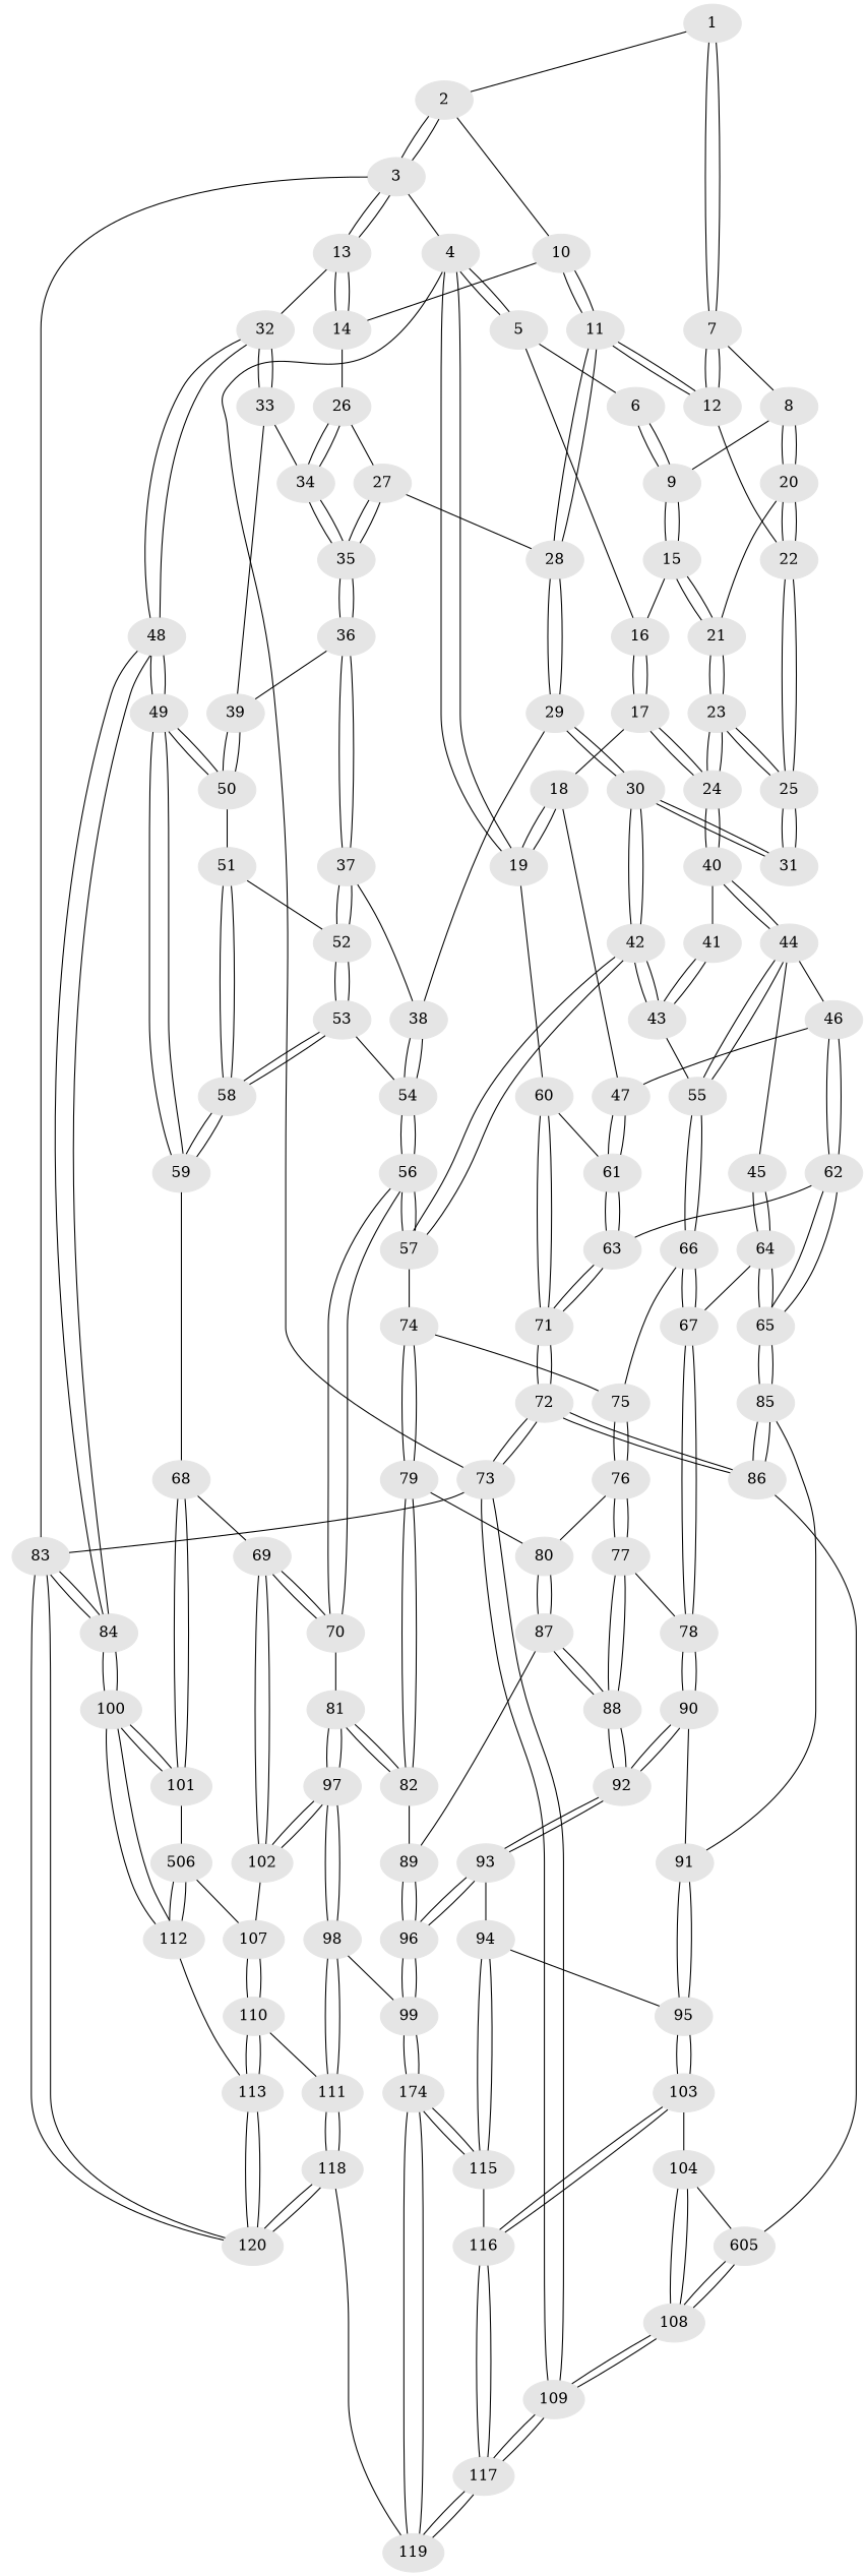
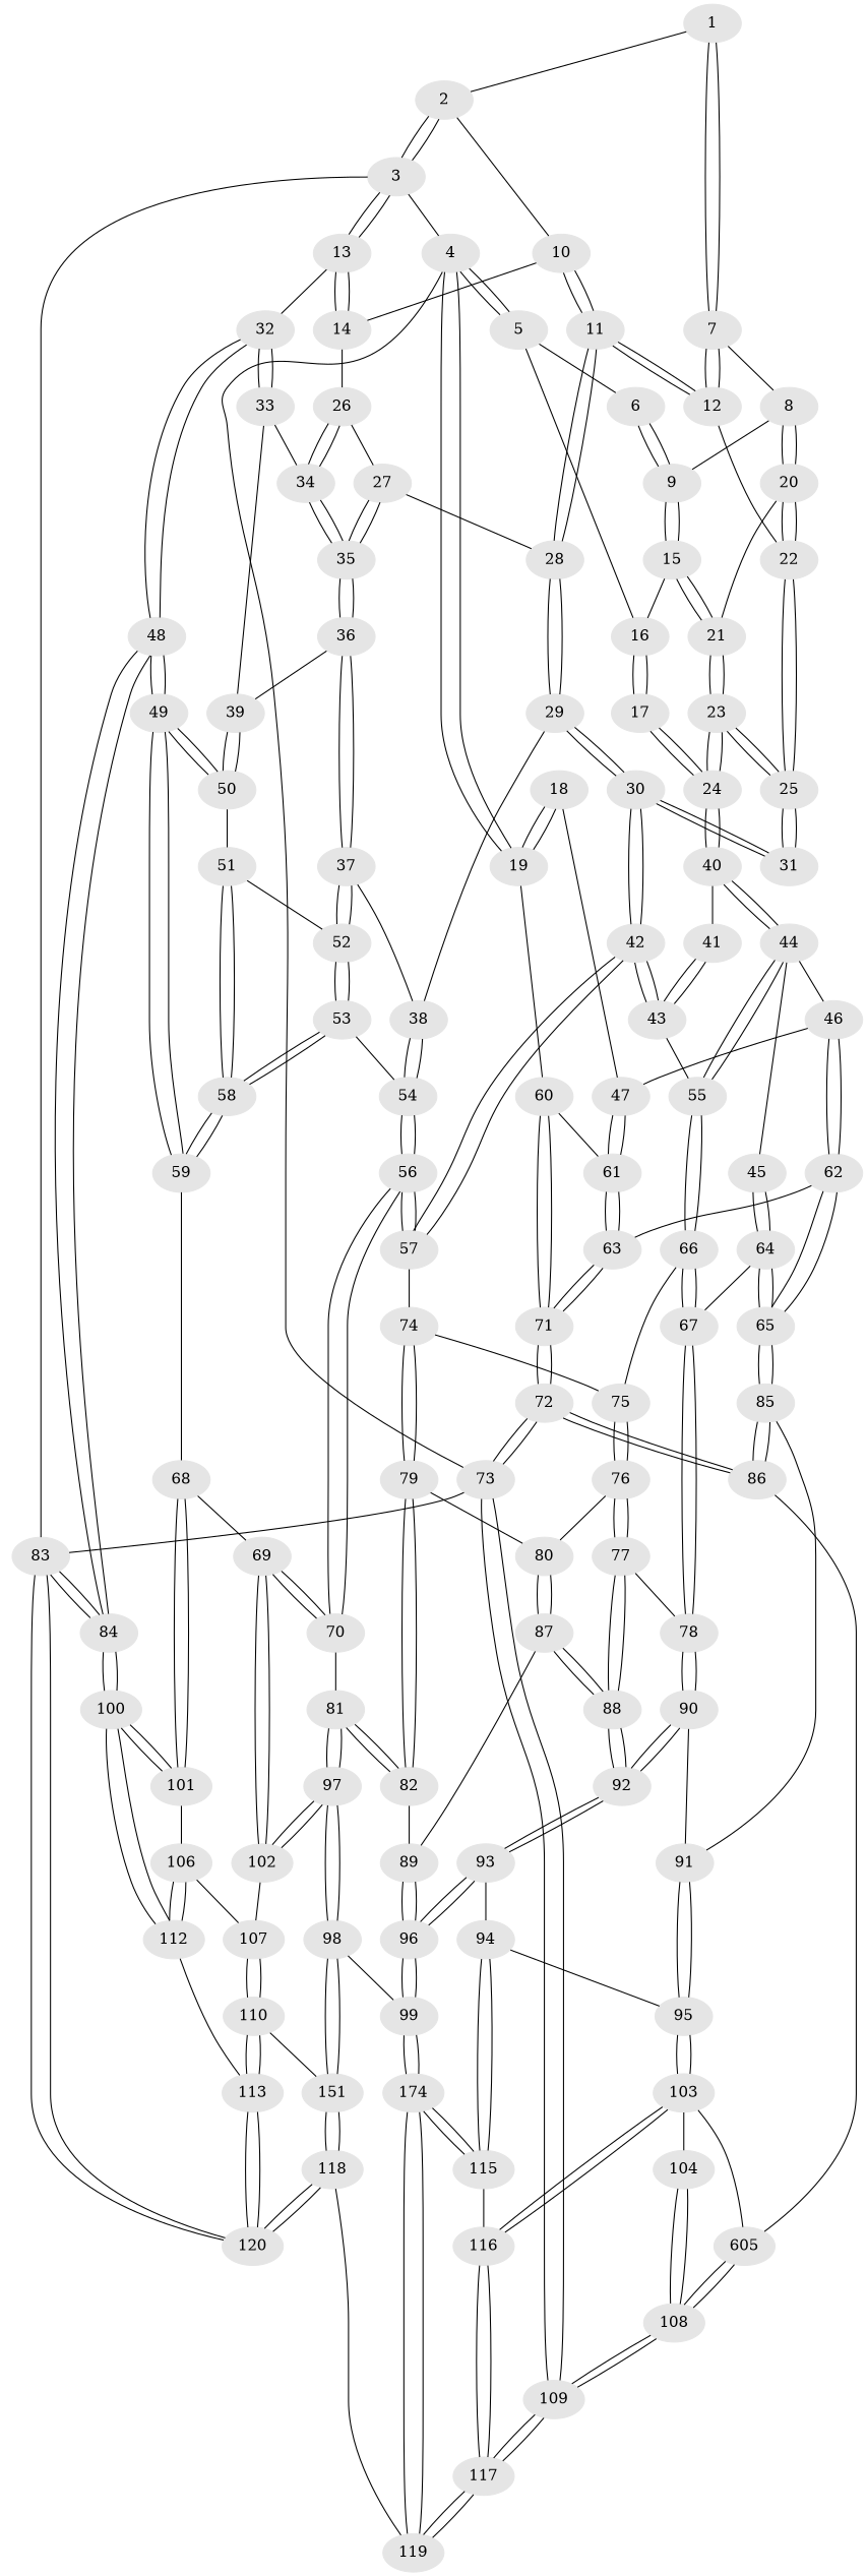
  graph {
    node [color=gray90 style=filled]
    1
    2
    7
    3
    10
    8
    12
    4
    13
    83
    11
    14
    5
    19
    73
    32
    84
    120
    6
    16
    60
    109
    9
    17
    15
    20
    22
    21
    28
    26
    29
    25
    33
    48
    27
    34
    23
    18
    24
    47
    40
    61
    71
    31
    41
    44
    35
    36
    30
    38
    42
    54
    43
    57
    39
    49
    50
    37
    52
    53
    56
    51
    55
    45
    46
    74
    66
    64
    62
    65
    67
    63
    59
    100
    68
    58
    70
    75
    81
    79
    69
    101
    72
    85
    78
    86
    91
    76
    90
    102
-   106 [label=506]
+   106
    107
    82
    97
    n95 [label=605]
    117
    80
    77
    88
    87
    92
    89
    98
    96
    112
    95
    108
    93
    99
    103
    94
    115
    116
    104
    n115 [label=174]
-   111
+   111 [label=151]
    118
    119
    113
    110
    1 -- 2
    1 -- 7
    1 -- 7
    2 -- 3
    2 -- 3
    2 -- 10
    7 -- 8
    7 -- 12
    7 -- 12
    3 -- 4
    3 -- 13
    3 -- 13
    3 -- 83
    10 -- 11
    10 -- 11
    10 -- 14
    8 -- 9
    8 -- 20
    8 -- 20
    12 -- 22
    4 -- 5
    4 -- 5
    4 -- 19
    4 -- 19
    4 -- 73
    13 -- 14
    13 -- 14
    13 -- 32
    83 -- 84
    83 -- 84
    83 -- 120
    83 -- 120
    11 -- 12
    11 -- 12
    11 -- 28
    11 -- 28
    14 -- 26
    5 -- 6
    5 -- 16
    19 -- 60
    73 -- 83
    73 -- 109
    73 -- 109
    32 -- 33
    32 -- 33
    32 -- 48
    32 -- 48
    84 -- 100
    84 -- 100
    6 -- 9
    6 -- 9
    16 -- 17
    16 -- 17
    60 -- 61
    60 -- 71
    60 -- 71
    109 -- 117
    109 -- 117
    9 -- 15
    9 -- 15
-   17 -- 18
    17 -- 24
    17 -- 24
    15 -- 16
    15 -- 21
    15 -- 21
    20 -- 22
    20 -- 22
    20 -- 21
    22 -- 25
    22 -- 25
    21 -- 23
    21 -- 23
    28 -- 29
    28 -- 29
    26 -- 27
    26 -- 34
    26 -- 34
    29 -- 30
    29 -- 30
    29 -- 38
    25 -- 31
    25 -- 31
    33 -- 34
    33 -- 39
    48 -- 84
    48 -- 84
    48 -- 49
    48 -- 49
    27 -- 28
    27 -- 35
    27 -- 35
    34 -- 35
    34 -- 35
    23 -- 25
    23 -- 25
    23 -- 24
    23 -- 24
    18 -- 19
    18 -- 19
    18 -- 47
    24 -- 40
    24 -- 40
    47 -- 61
    47 -- 61
    40 -- 41
    40 -- 44
    40 -- 44
    61 -- 63
    61 -- 63
    71 -- 72
    71 -- 72
    41 -- 43
    41 -- 43
    44 -- 55
    44 -- 55
    44 -- 45
    44 -- 46
    35 -- 36
    35 -- 36
    36 -- 39
    36 -- 37
    36 -- 37
    30 -- 31
    30 -- 31
    30 -- 42
    30 -- 42
    38 -- 54
    38 -- 54
    42 -- 43
    42 -- 43
    42 -- 57
    42 -- 57
    54 -- 56
    54 -- 56
    43 -- 55
    57 -- 74
    39 -- 50
    39 -- 50
    49 -- 50
    49 -- 50
    49 -- 59
    49 -- 59
    50 -- 51
    37 -- 38
    37 -- 52
    37 -- 52
    52 -- 53
    52 -- 53
    53 -- 54
    53 -- 58
    53 -- 58
    56 -- 57
    56 -- 57
    56 -- 70
    56 -- 70
    51 -- 52
    51 -- 58
    51 -- 58
    55 -- 66
    55 -- 66
    45 -- 64
    45 -- 64
    46 -- 47
    46 -- 62
    46 -- 62
    74 -- 75
    74 -- 79
    74 -- 79
    66 -- 67
    66 -- 67
    66 -- 75
    64 -- 65
    64 -- 65
    64 -- 67
    62 -- 65
    62 -- 65
    62 -- 63
    65 -- 85
    65 -- 85
    67 -- 78
    67 -- 78
    63 -- 71
    63 -- 71
    59 -- 68
    100 -- 101
    100 -- 101
    100 -- 112
    100 -- 112
    68 -- 69
    68 -- 101
    68 -- 101
    58 -- 59
    58 -- 59
    70 -- 81
    75 -- 76
    75 -- 76
    81 -- 82
    81 -- 82
    81 -- 97
    81 -- 97
    79 -- 82
    79 -- 82
    79 -- 80
    69 -- 70
    69 -- 70
    69 -- 102
    69 -- 102
    101 -- 106
    72 -- 73
    72 -- 73
    72 -- 86
    72 -- 86
    85 -- 86
    85 -- 86
    85 -- 91
    78 -- 90
    78 -- 90
    86 -- n95
    91 -- 95
    91 -- 95
    76 -- 80
    76 -- 77
    76 -- 77
    90 -- 91
    90 -- 92
    90 -- 92
    102 -- 107
    106 -- 107
    106 -- 112
    106 -- 112
    107 -- 110
    107 -- 110
    82 -- 89
    97 -- 102
    97 -- 102
    97 -- 98
    97 -- 98
    n95 -- 108
    n95 -- 108
    117 -- 119
    117 -- 119
    80 -- 87
    80 -- 87
    77 -- 78
    77 -- 88
    77 -- 88
    88 -- 92
    88 -- 92
    87 -- 88
    87 -- 88
    87 -- 89
    92 -- 93
    92 -- 93
    89 -- 96
    89 -- 96
    98 -- 99
    98 -- 111
    98 -- 111
    96 -- 99
    96 -- 99
    112 -- 113
    95 -- 103
    95 -- 103
    108 -- 109
    108 -- 109
    93 -- 96
    93 -- 96
    93 -- 94
    99 -- n115
    99 -- n115
    103 -- 116
    103 -- 116
    103 -- 104
    94 -- 95
    94 -- 115
    94 -- 115
    115 -- 116
    116 -- 117
    116 -- 117
-   104 -- n95
+   103 -- n95
    104 -- 108
    104 -- 108
    n115 -- 115
    n115 -- 115
    n115 -- 119
    n115 -- 119
    111 -- 118
    111 -- 118
    118 -- 120
    118 -- 120
    118 -- 119
    113 -- 120
    113 -- 120
    110 -- 111
    110 -- 113
    110 -- 113
  }
